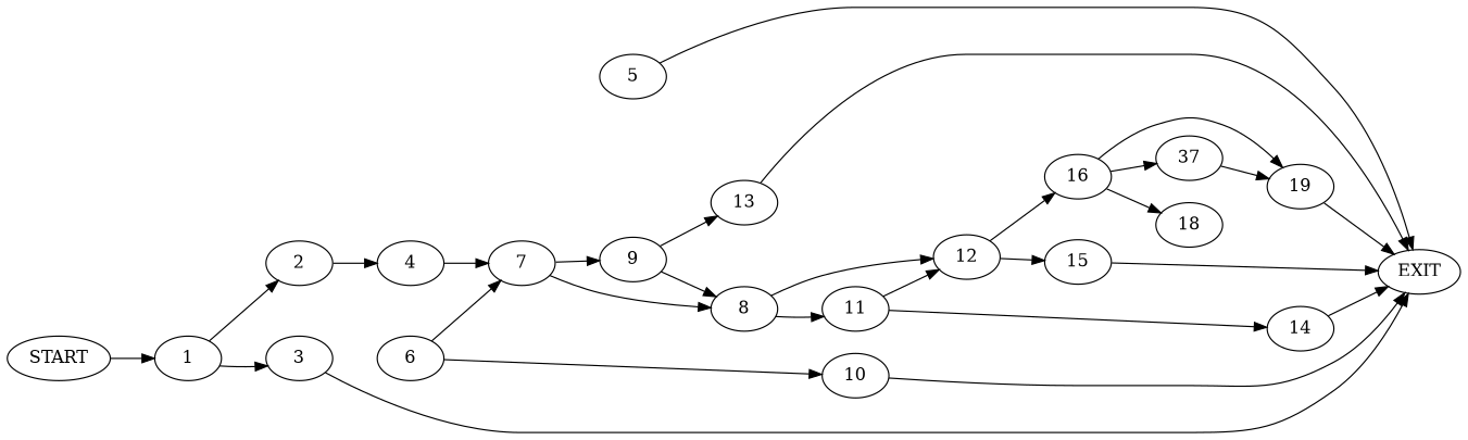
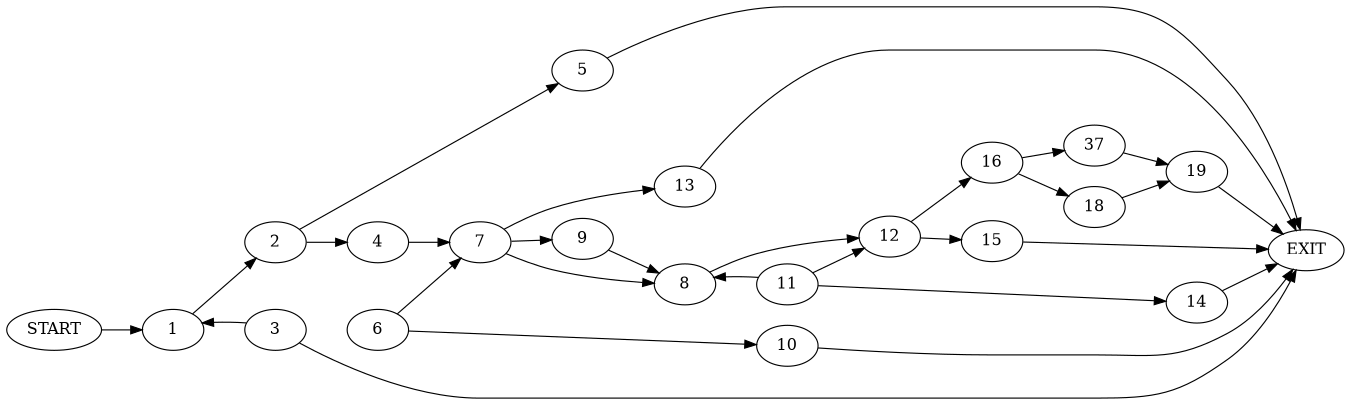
  digraph {
    rankdir=LR
    n1 [label=START]
    1
    2
    3
    n5 [label=EXIT]
    4
    5
    7
    6
    10
    8
    9
    11
    12
    13
    14
    15
    16
    n19 [label=37]
    18
    19
    n1 -> 1
    1 -> 2
-   1 -> 3
+   3 -> 1
    2 -> 4
+   2 -> 5
    3 -> n5
    4 -> 7
    5 -> n5
    7 -> 8
    7 -> 9
    6 -> 7
    6 -> 10
    10 -> n5
-   8 -> 11
+   11 -> 8
    8 -> 12
    9 -> 8
-   9 -> 13
+   7 -> 13
    11 -> 12
    11 -> 14
    12 -> 15
    12 -> 16
    13 -> n5
    14 -> n5
    15 -> n5
    16 -> n19
    16 -> 18
    n19 -> 19
-   16 -> 19
+   18 -> 19
    19 -> n5
  }
